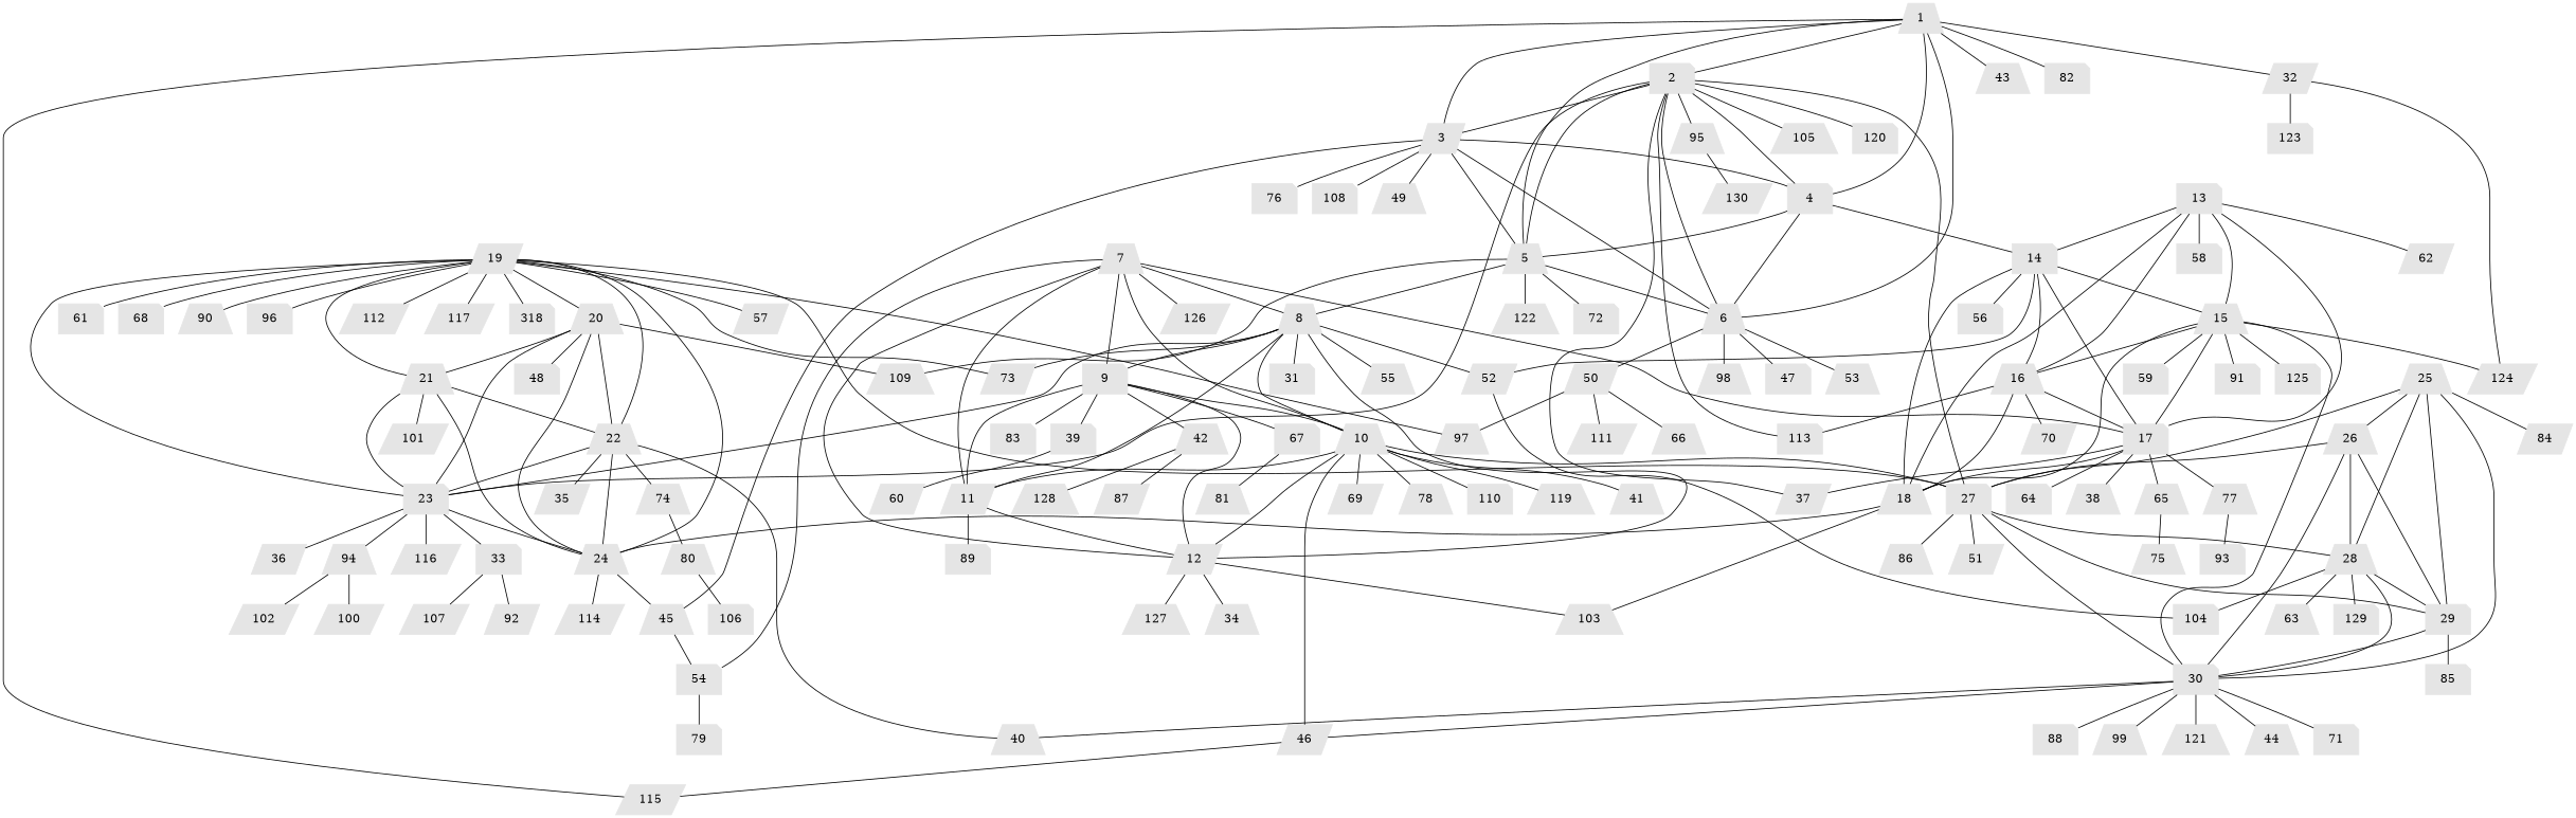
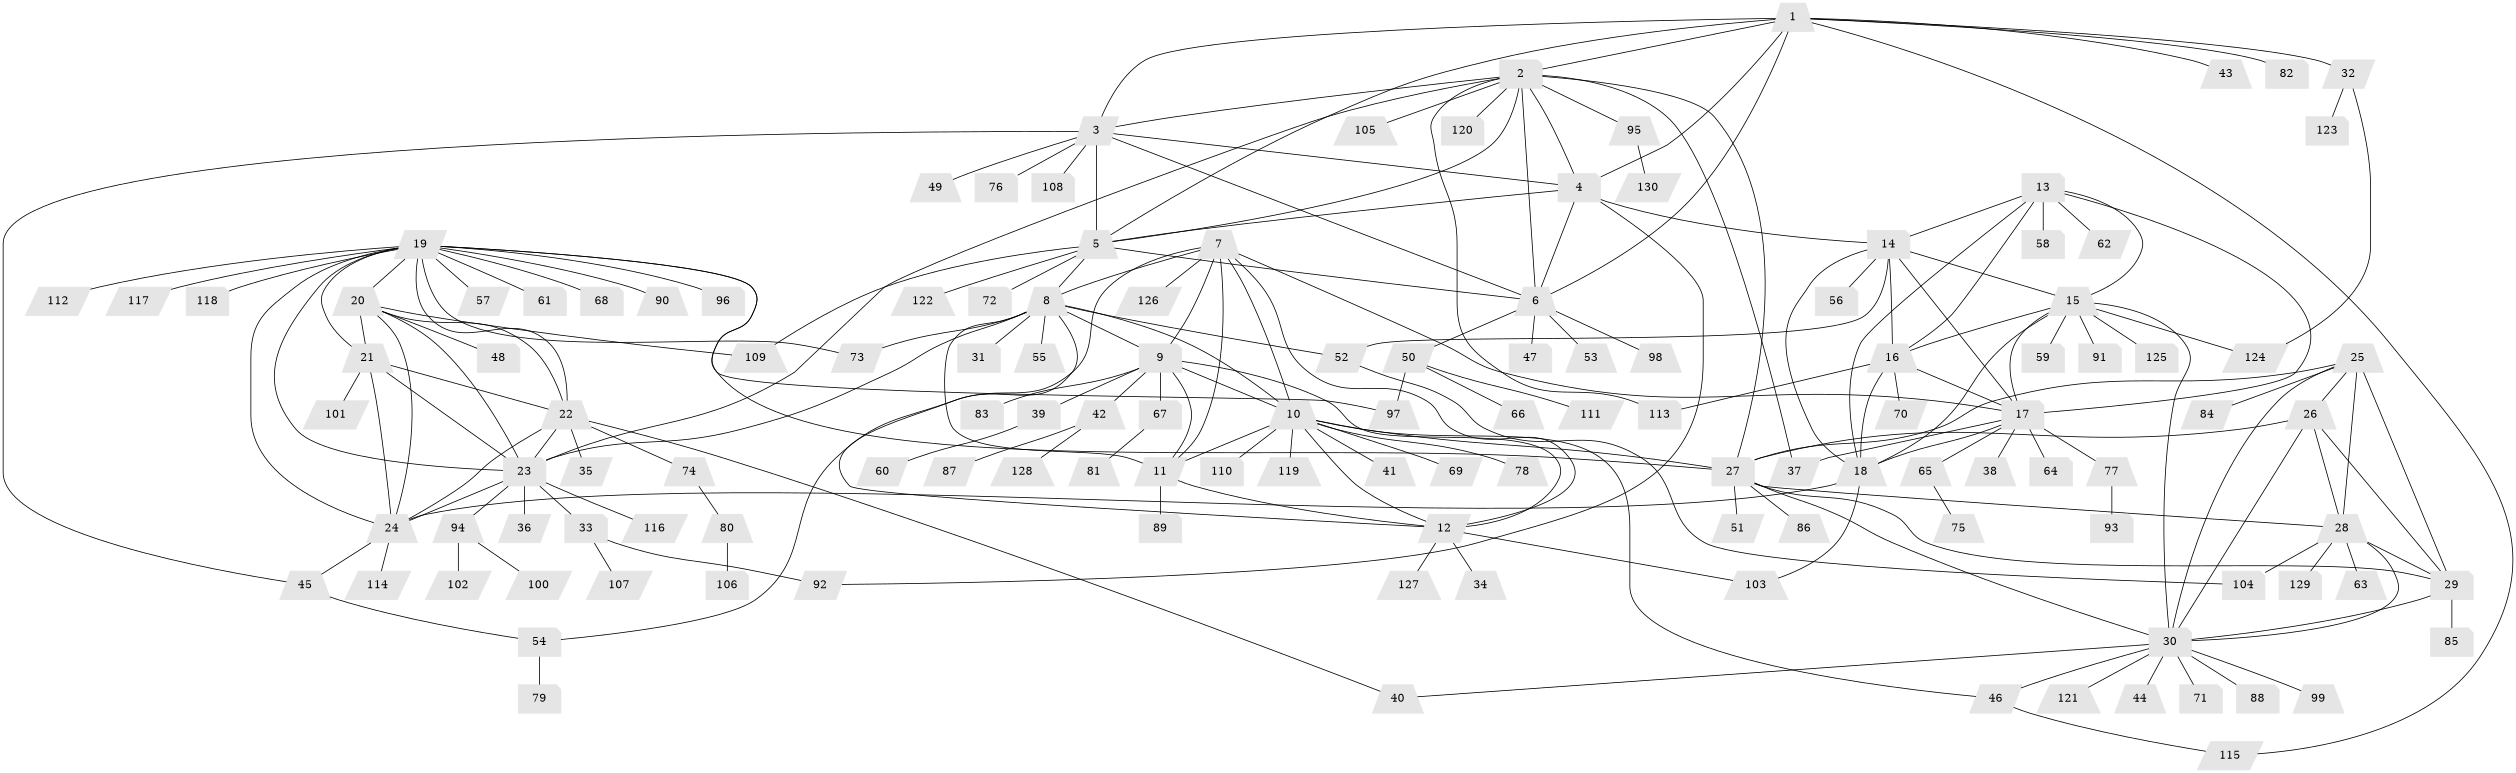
  graph {
    node [color=gray90 shape=trapezium style=filled]
    2 [shape=note]
    1
    3 [shape=parallelogram]
    4 [shape=note]
    5
    6
    32 [shape=parallelogram]
    43
    82 [shape=note]
    115 [shape=parallelogram]
    23 [shape=note]
    27 [shape=note]
    37 [shape=parallelogram]
    95
    105
    113 [shape=note]
    120 [shape=note]
    45
    49
    76 [shape=note]
    108 [shape=note]
    14 [shape=note]
    92 [shape=parallelogram]
    8
    72 [shape=note]
    109
    122
    47 [shape=note]
    50 [shape=parallelogram]
    53
    98
    124 [shape=parallelogram]
    123 [shape=note]
    24
    33 [shape=note]
    36 [shape=parallelogram]
    94
    116 [shape=parallelogram]
    30 [shape=note]
    28
    29 [shape=note]
    51 [shape=parallelogram]
    86
    130 [shape=parallelogram]
    54 [shape=note]
    17 [shape=note]
    52 [shape=parallelogram]
    15
    16
    18
    56 [shape=note]
    9 [shape=note]
    10
    11 [shape=parallelogram]
    12 [shape=parallelogram]
    31 [shape=note]
    55
    73 [shape=parallelogram]
    97
    66
    111 [shape=parallelogram]
    7
    126 [shape=parallelogram]
    39 [shape=note]
    42
    67 [shape=note]
    83 [shape=note]
    41
    46 [shape=parallelogram]
    69 [shape=parallelogram]
    78
    110 [shape=note]
    119
    89 [shape=note]
    34
    103
    127
    38
    64 [shape=note]
    65
    77
    79 [shape=note]
    104 [shape=note]
    60 [shape=parallelogram]
    87 [shape=parallelogram]
    128
    81
    13 [shape=note]
    58 [shape=note]
    62 [shape=parallelogram]
    59 [shape=note]
    91 [shape=note]
    125 [shape=note]
    70 [shape=parallelogram]
    40
    44
    71 [shape=note]
    88 [shape=note]
    99
    121
    75
    93 [shape=note]
    114 [shape=parallelogram]
    19 [shape=parallelogram]
    20
    21
    22
    57 [shape=parallelogram]
    61 [shape=note]
    68 [shape=note]
    90
    96 [shape=note]
    112 [shape=parallelogram]
    117 [shape=parallelogram]
-   118 [shape=note label=318]
+   118 [shape=note]
    48 [shape=note]
    101 [shape=parallelogram]
    35 [shape=parallelogram]
    74
    80
    107 [shape=parallelogram]
    100 [shape=parallelogram]
    102 [shape=parallelogram]
    25
    26
    84 [shape=parallelogram]
    63
    129 [shape=note]
    85 [shape=note]
    106 [shape=note]
    2 -- 3
    2 -- 4
    2 -- 5
    2 -- 6
    2 -- 23
    2 -- 27
    2 -- 37
    2 -- 95
    2 -- 105
    2 -- 113
    2 -- 120
    1 -- 2
    1 -- 3
    1 -- 4
    1 -- 5
    1 -- 6
    1 -- 32
    1 -- 43
    1 -- 82
    1 -- 115
    3 -- 4
    3 -- 5
    3 -- 6
    3 -- 45
    3 -- 49
    3 -- 76
    3 -- 108
    4 -- 5
    4 -- 6
    4 -- 14
+   4 -- 92
    5 -- 6
    5 -- 8
    5 -- 72
    5 -- 109
    5 -- 122
    6 -- 47
    6 -- 50
    6 -- 53
    6 -- 98
    32 -- 124
    32 -- 123
    23 -- 24
    23 -- 33
    23 -- 36
    23 -- 94
    23 -- 116
    27 -- 30
    27 -- 28
    27 -- 29
    27 -- 51
    27 -- 86
    95 -- 130
    45 -- 54
    14 -- 17
    14 -- 52
    14 -- 15
    14 -- 16
    14 -- 18
    14 -- 56
    8 -- 23
    8 -- 52
    8 -- 9
    8 -- 10
    8 -- 11
    8 -- 12
    8 -- 31
    8 -- 55
    8 -- 73
    50 -- 97
    50 -- 66
    50 -- 111
    24 -- 45
    24 -- 114
    33 -- 92
    33 -- 107
    94 -- 100
    94 -- 102
    30 -- 46
    30 -- 40
    30 -- 44
    30 -- 71
    30 -- 88
    30 -- 99
    30 -- 121
    28 -- 30
    28 -- 29
    28 -- 104
    28 -- 63
    28 -- 129
    29 -- 30
    29 -- 85
    54 -- 79
    17 -- 37
    17 -- 18
    17 -- 38
    17 -- 64
    17 -- 65
    17 -- 77
    52 -- 104
    15 -- 124
    15 -- 30
    15 -- 17
    15 -- 16
    15 -- 18
    15 -- 59
    15 -- 91
    15 -- 125
    16 -- 113
    16 -- 17
    16 -- 18
    16 -- 70
    18 -- 24
    18 -- 103
    9 -- 10
    9 -- 11
    9 -- 12
    9 -- 39
    9 -- 42
    9 -- 67
    9 -- 83
    10 -- 27
    10 -- 11
    10 -- 12
    10 -- 41
    10 -- 46
    10 -- 69
    10 -- 78
    10 -- 110
    10 -- 119
    11 -- 12
    11 -- 89
    12 -- 34
    12 -- 103
    12 -- 127
    7 -- 8
    7 -- 54
    7 -- 17
    7 -- 9
    7 -- 10
    7 -- 11
    7 -- 12
    7 -- 126
    39 -- 60
    42 -- 87
    42 -- 128
    67 -- 81
    46 -- 115
    65 -- 75
    77 -- 93
    13 -- 14
    13 -- 17
    13 -- 15
    13 -- 16
    13 -- 18
    13 -- 58
    13 -- 62
    19 -- 23
    19 -- 27
    19 -- 24
    19 -- 73
    19 -- 97
    19 -- 20
    19 -- 21
    19 -- 22
    19 -- 57
    19 -- 61
    19 -- 68
    19 -- 90
    19 -- 96
    19 -- 112
    19 -- 117
    19 -- 118
    20 -- 23
    20 -- 109
    20 -- 24
    20 -- 21
    20 -- 22
    20 -- 48
    21 -- 23
    21 -- 24
    21 -- 22
    21 -- 101
    22 -- 23
    22 -- 24
    22 -- 40
    22 -- 35
    22 -- 74
    74 -- 80
    80 -- 106
    25 -- 27
    25 -- 30
    25 -- 28
    25 -- 29
    25 -- 26
    25 -- 84
    26 -- 27
    26 -- 30
    26 -- 28
    26 -- 29
  }
